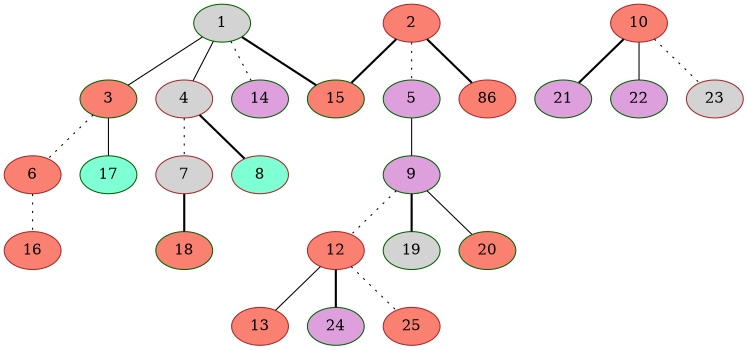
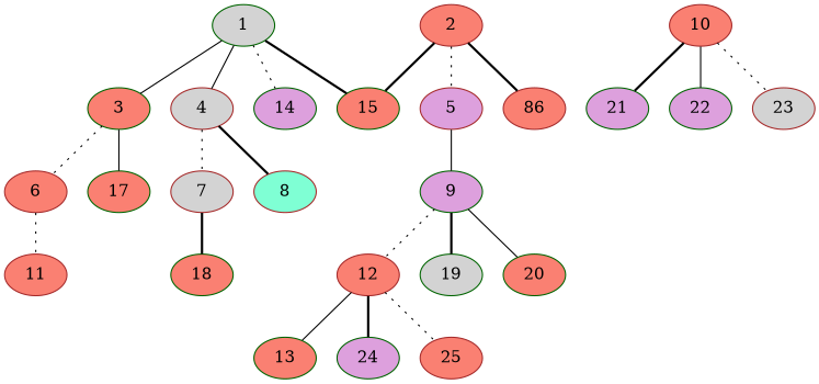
  graph {
    node [chem=H color=darkgreen fillcolor=salmon style=filled]
    edge [style=dotted valence=1]
    1 [chem=C fillcolor=lightgrey]
    3 [chem=N]
    4 [chem=C color=brown fillcolor=lightgrey]
    14 [fillcolor=plum]
    15
    2 [chem=C color=brown]
-   5 [chem=S fillcolor=plum]
+   5 [chem=S color=brown fillcolor=plum]
    n8 [color=brown label=86]
    6 [chem=C color=brown]
-   17 [fillcolor=aquamarine]
+   17
    7 [chem=O color=brown fillcolor=lightgrey]
    8 [chem=O color=brown fillcolor=aquamarine]
    9 [chem=C fillcolor=plum]
-   11 [chem=O color=brown label=16]
+   11 [chem=O color=brown]
    18
    12 [chem=C color=brown]
    19 [fillcolor=lightgrey]
    20
    10 [chem=C color=brown]
    21 [fillcolor=plum]
    22 [fillcolor=plum]
    23 [color=brown fillcolor=lightgrey]
-   13 [chem=Cl color=brown]
+   13 [chem=Cl]
    24 [fillcolor=plum]
    25 [color=brown]
    1 -- 3 [style=solid]
    1 -- 4 [style=solid]
    1 -- 14
    1 -- 15 [style=bold]
    3 -- 6
    3 -- 17 [style=solid]
    4 -- 7
    4 -- 8 [style=bold valence=2]
    2 -- 15 [style=bold]
    2 -- 5
    2 -- n8 [style=bold]
    5 -- 9 [style=solid]
    6 -- 11 [valence=2]
    7 -- 18 [style=bold]
    9 -- 12
    9 -- 19 [style=bold]
    9 -- 20 [style=solid]
    12 -- 13 [style=solid]
    12 -- 24 [style=bold]
    12 -- 25
    10 -- 21 [style=bold]
    10 -- 22 [style=solid]
    10 -- 23
  }
